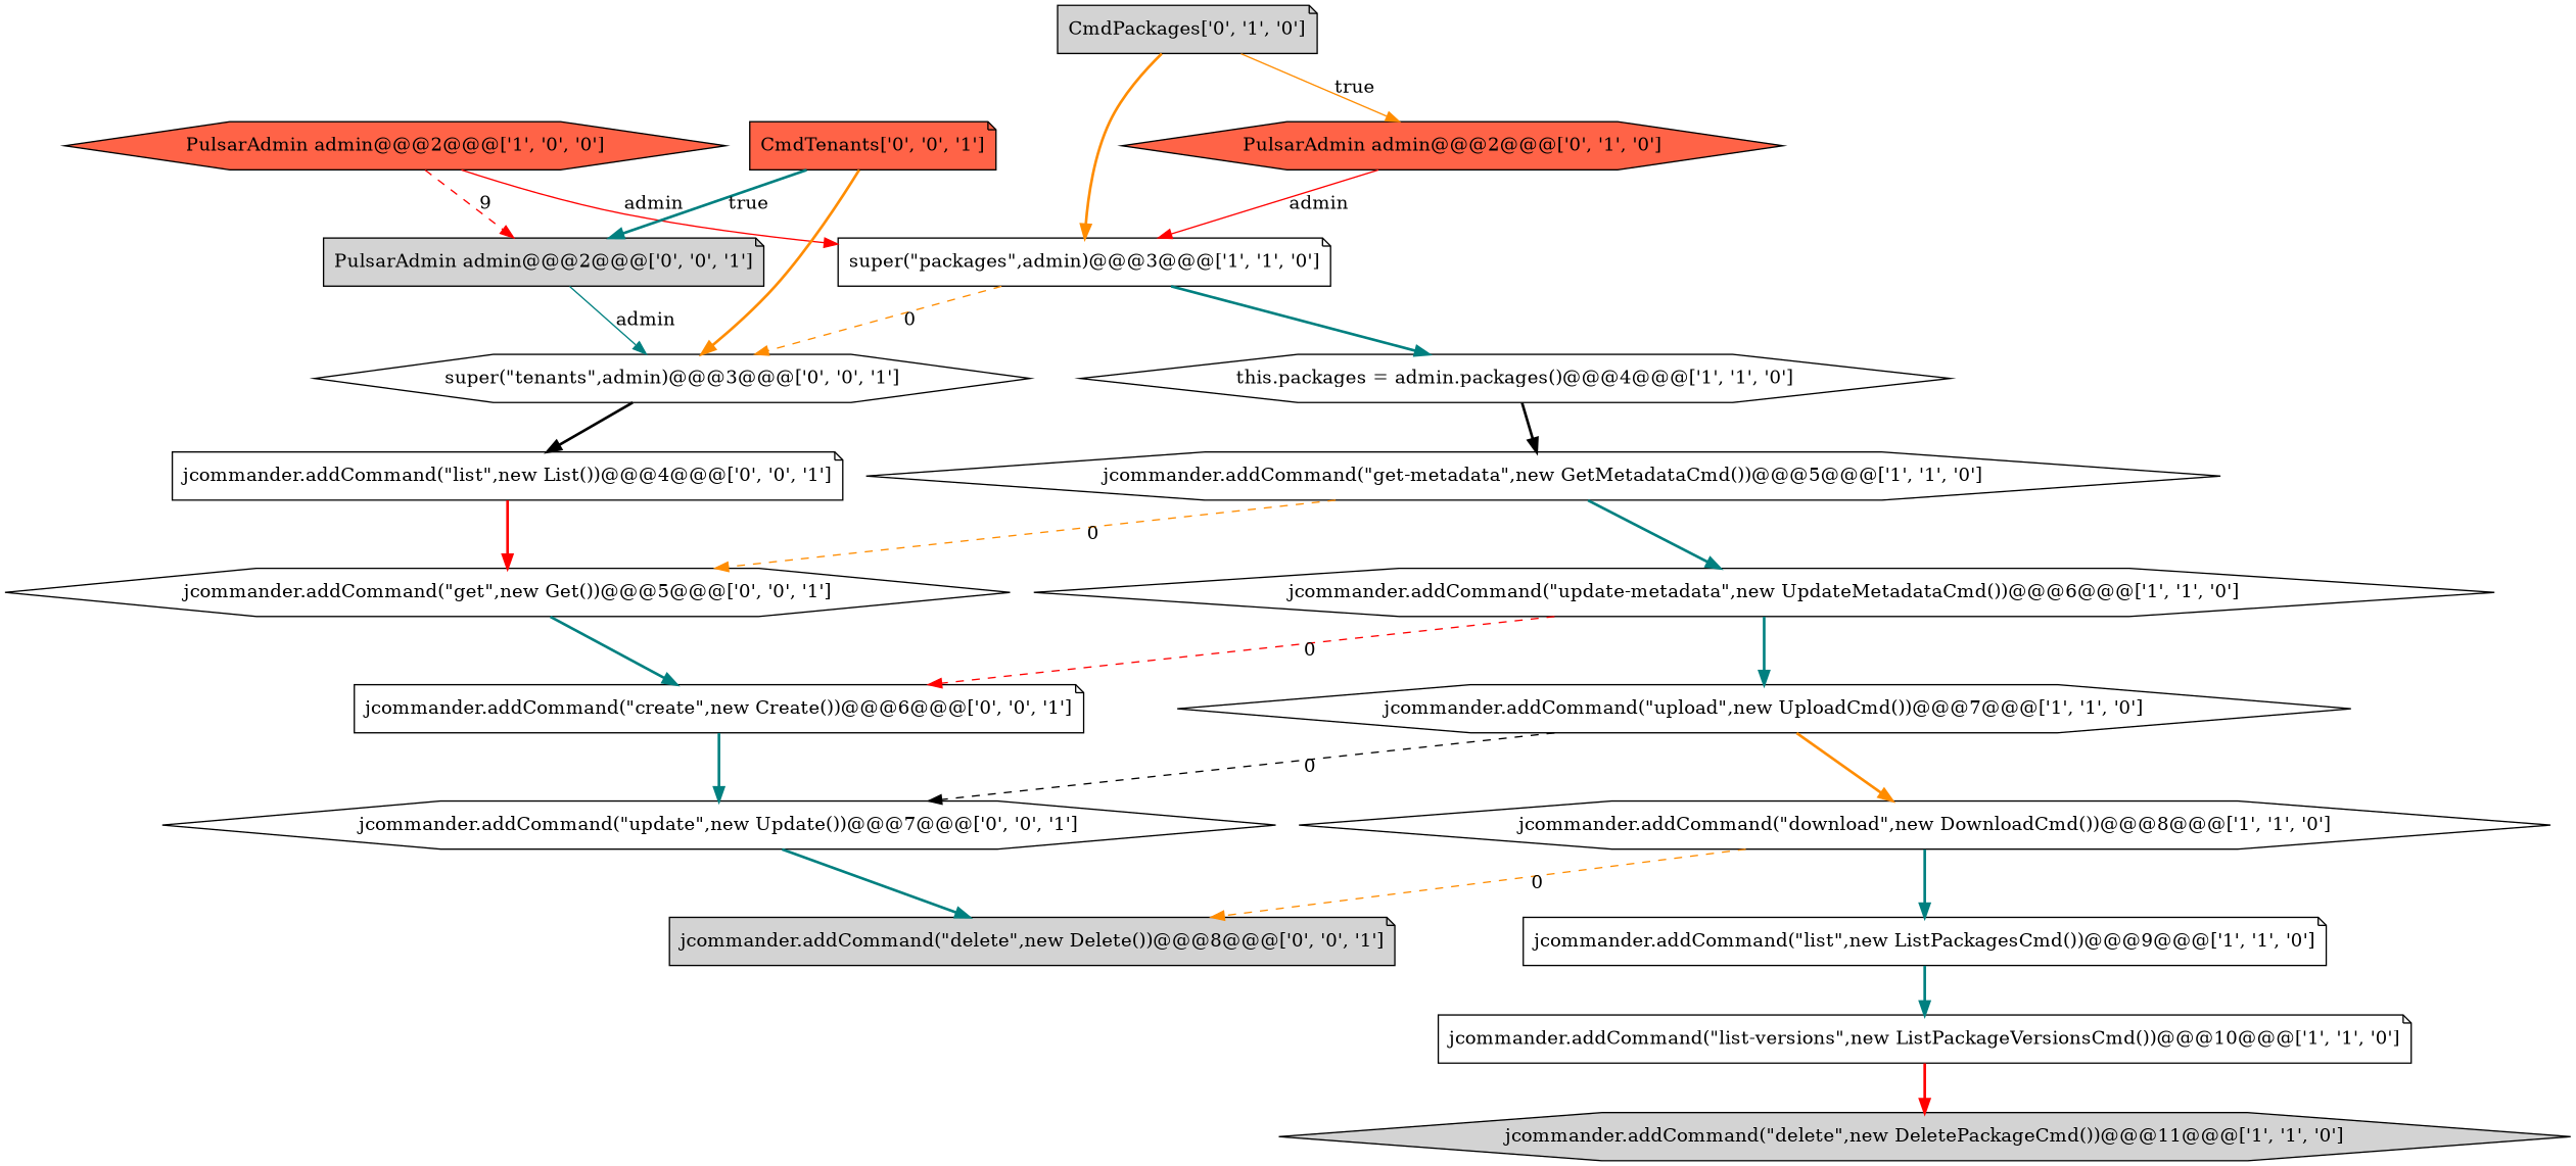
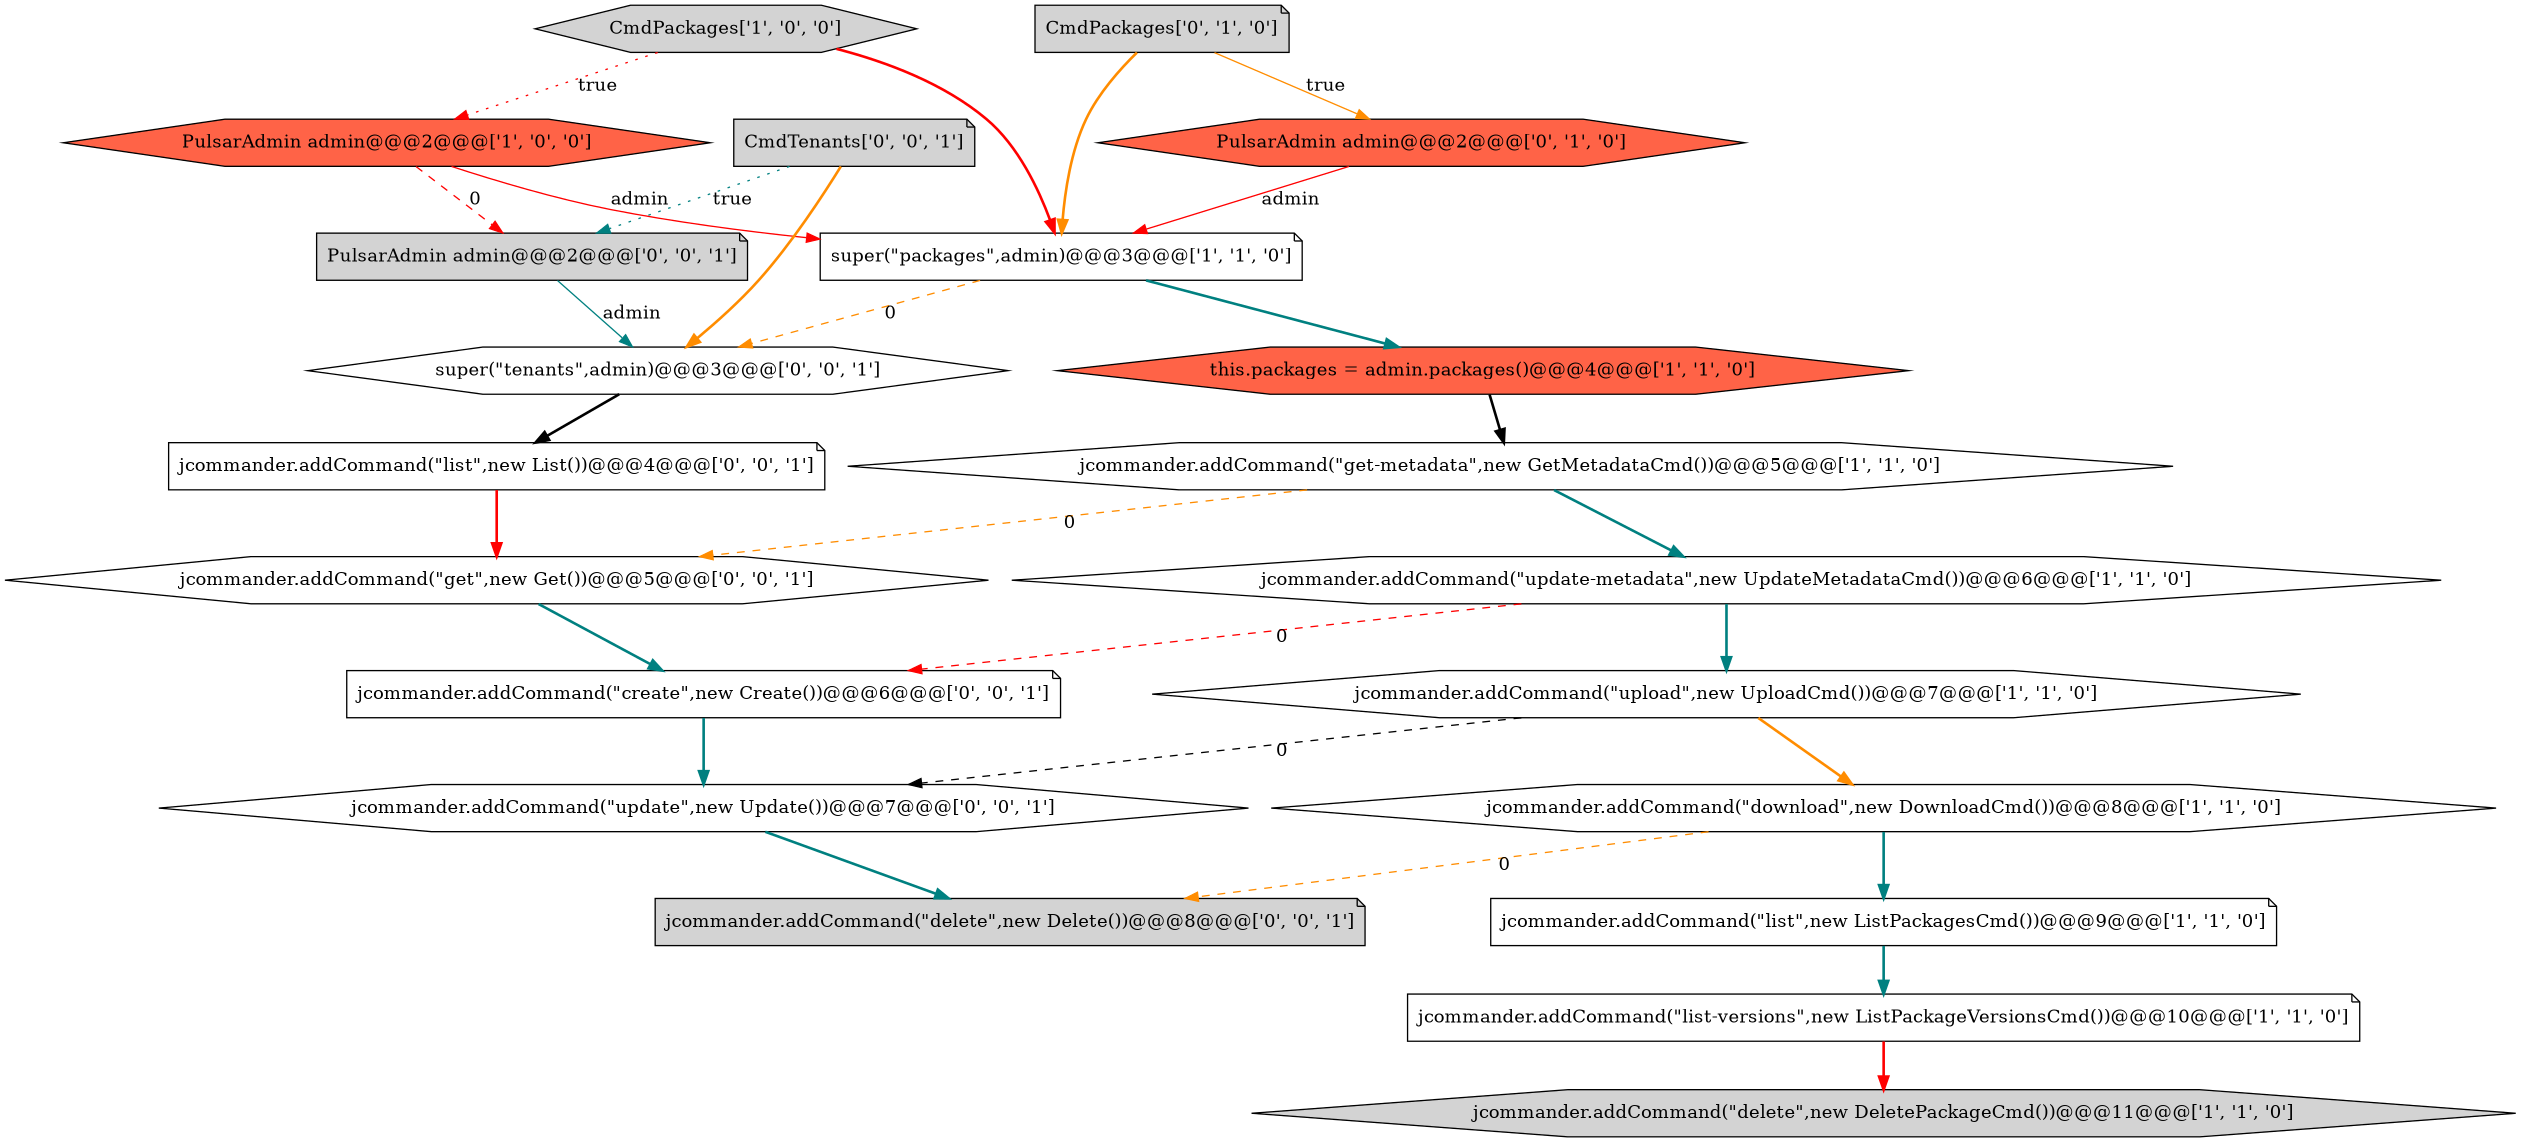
  digraph {
    node [fillcolor=white shape=hexagon style=filled]
    edge [color=teal style=bold]
+   n1 [fillcolor=lightgray label="CmdPackages['1', '0', '0']"]
    n2 [label="super(\"packages\",admin)@@@3@@@['1', '1', '0']" shape=note]
    n3 [fillcolor=tomato label="PulsarAdmin admin@@@2@@@['1', '0', '0']"]
-   n4 [label="this.packages = admin.packages()@@@4@@@['1', '1', '0']"]
+   n4 [fillcolor=tomato label="this.packages = admin.packages()@@@4@@@['1', '1', '0']"]
    n5 [label="super(\"tenants\",admin)@@@3@@@['0', '0', '1']"]
    n6 [fillcolor=lightgray label="PulsarAdmin admin@@@2@@@['0', '0', '1']" shape=note]
    n7 [label="jcommander.addCommand(\"get-metadata\",new GetMetadataCmd())@@@5@@@['1', '1', '0']"]
    n8 [label="jcommander.addCommand(\"get\",new Get())@@@5@@@['0', '0', '1']"]
    n9 [label="jcommander.addCommand(\"update-metadata\",new UpdateMetadataCmd())@@@6@@@['1', '1', '0']"]
    n10 [label="jcommander.addCommand(\"list\",new List())@@@4@@@['0', '0', '1']" shape=note]
    n11 [fillcolor=lightgray label="jcommander.addCommand(\"delete\",new DeletePackageCmd())@@@11@@@['1', '1', '0']"]
    n12 [label="jcommander.addCommand(\"create\",new Create())@@@6@@@['0', '0', '1']" shape=note]
    n13 [fillcolor=lightgray label="CmdPackages['0', '1', '0']" shape=note]
    n14 [fillcolor=tomato label="PulsarAdmin admin@@@2@@@['0', '1', '0']"]
    n15 [label="jcommander.addCommand(\"upload\",new UploadCmd())@@@7@@@['1', '1', '0']"]
    n16 [label="jcommander.addCommand(\"update\",new Update())@@@7@@@['0', '0', '1']"]
    n17 [label="jcommander.addCommand(\"download\",new DownloadCmd())@@@8@@@['1', '1', '0']"]
-   n18 [fillcolor=tomato label="CmdTenants['0', '0', '1']" shape=note]
+   n18 [fillcolor=lightgray label="CmdTenants['0', '0', '1']" shape=note]
    n19 [fillcolor=lightgray label="jcommander.addCommand(\"delete\",new Delete())@@@8@@@['0', '0', '1']" shape=note]
    n20 [label="jcommander.addCommand(\"list\",new ListPackagesCmd())@@@9@@@['1', '1', '0']" shape=note]
    n21 [label="jcommander.addCommand(\"list-versions\",new ListPackageVersionsCmd())@@@10@@@['1', '1', '0']" shape=note]
+   n1 -> n2 [color=red]
+   n1 -> n3 [color=red label=true style=dotted]
    n2 -> n4
    n2 -> n5 [color=darkorange label=0 style=dashed]
    n3 -> n2 [color=red label=admin style=solid]
-   n3 -> n6 [color=red label=9 style=dashed]
+   n3 -> n6 [color=red label=0 style=dashed]
    n4 -> n7 [color=black]
    n5 -> n10 [color=black]
    n6 -> n5 [label=admin style=solid]
    n7 -> n8 [color=darkorange label=0 style=dashed]
    n7 -> n9
    n8 -> n12
    n9 -> n12 [color=red label=0 style=dashed]
    n9 -> n15
    n10 -> n8 [color=red]
    n12 -> n16
    n13 -> n2 [color=darkorange]
    n13 -> n14 [color=darkorange label=true style=solid]
    n14 -> n2 [color=red label=admin style=solid]
    n15 -> n16 [color=black label=0 style=dashed]
    n15 -> n17 [color=darkorange]
    n16 -> n19
    n17 -> n19 [color=darkorange label=0 style=dashed]
    n17 -> n20
    n18 -> n5 [color=darkorange]
-   n18 -> n6 [label=true]
+   n18 -> n6 [label=true style=dotted]
    n20 -> n21
    n21 -> n11 [color=red]
  }
